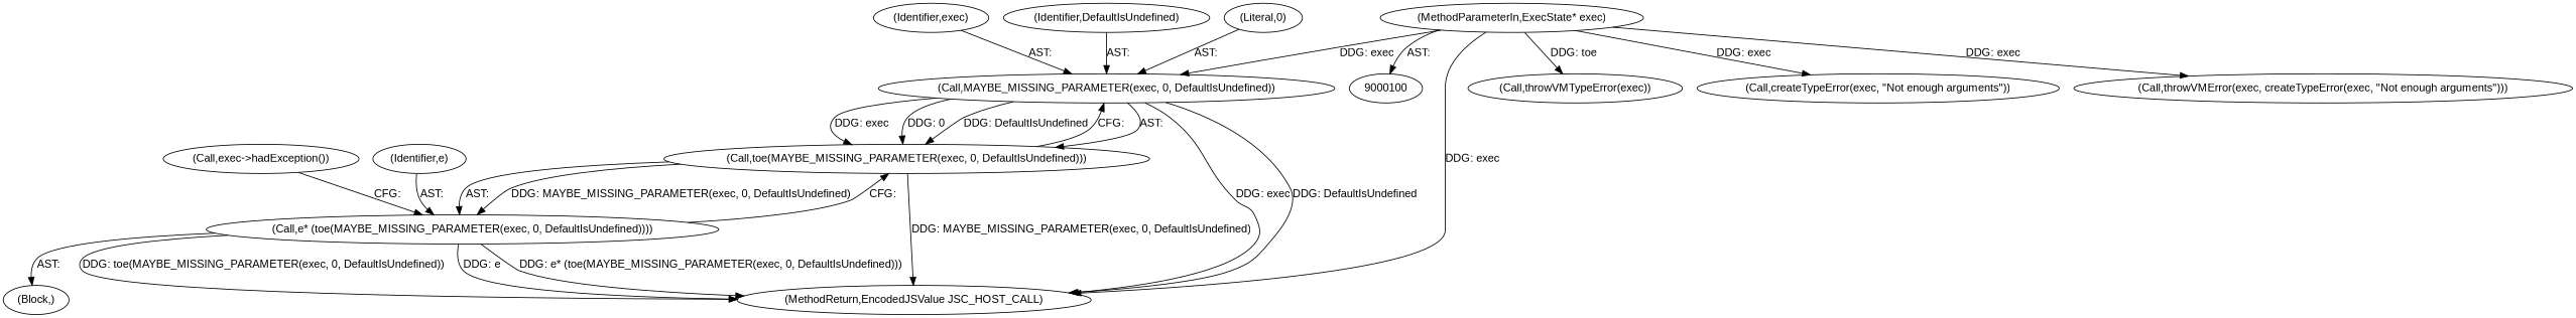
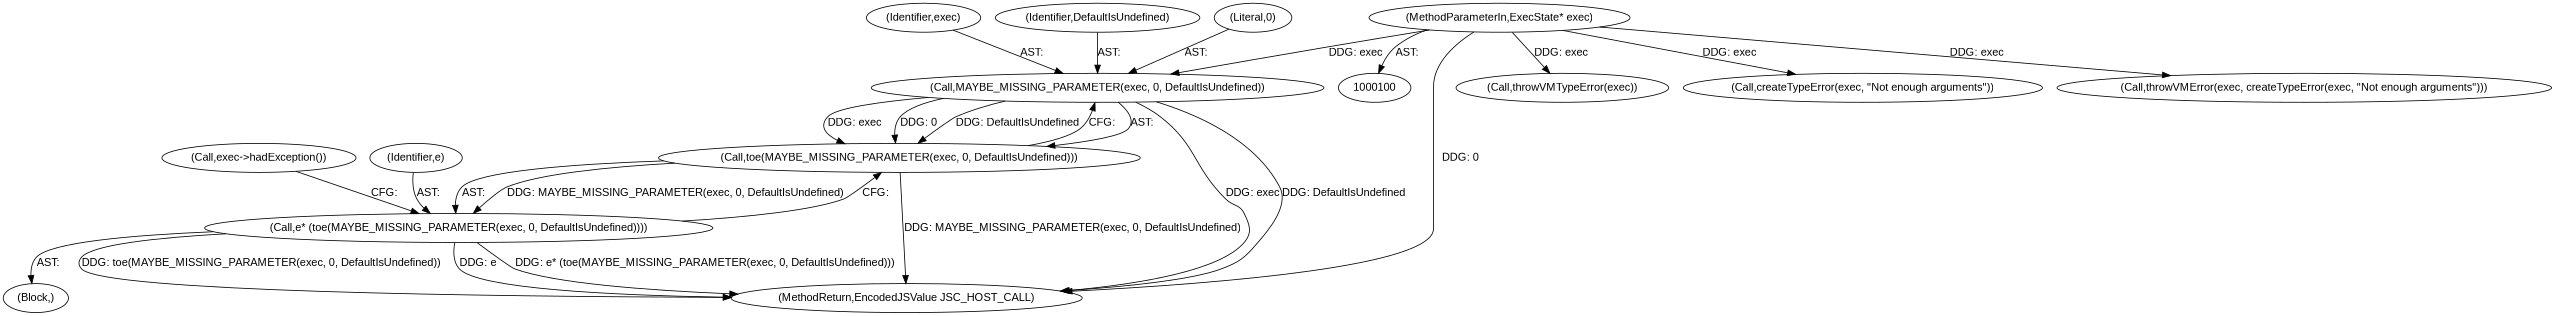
  digraph {
    fontname="Liberation Sans"
    node [fontname="Liberation Sans"]
    edge [fontname="Liberation Sans"]
    n1 [label="(Call,MAYBE_MISSING_PARAMETER(exec, 0, DefaultIsUndefined))"]
    n2 [label="(Call,toe(MAYBE_MISSING_PARAMETER(exec, 0, DefaultIsUndefined)))"]
    n3 [label="(MethodReturn,EncodedJSValue JSC_HOST_CALL)"]
    n4 [label="(Call,e* (toe(MAYBE_MISSING_PARAMETER(exec, 0, DefaultIsUndefined))))"]
    n5 [label="(Identifier,DefaultIsUndefined)"]
    n6 [label="(MethodParameterIn,ExecState* exec)"]
    n7 [label="(Call,throwVMTypeError(exec))"]
    n8 [label="(Call,createTypeError(exec, \"Not enough arguments\"))"]
    n9 [label="(Call,throwVMError(exec, createTypeError(exec, \"Not enough arguments\")))"]
-   1000100 [label=9000100]
+   1000100
    n11 [label="(Block,)"]
    n12 [label="(Call,exec->hadException())"]
    n13 [label="(Literal,0)"]
    n14 [label="(Identifier,exec)"]
    n15 [label="(Identifier,e)"]
    n1 -> n2 [label="AST: "]
    n1 -> n2 [label="DDG: exec"]
    n1 -> n2 [label="DDG: 0"]
    n1 -> n2 [label="DDG: DefaultIsUndefined"]
    n1 -> n3 [label="DDG: exec"]
    n1 -> n3 [label="DDG: DefaultIsUndefined"]
    n2 -> n1 [label="CFG: "]
    n2 -> n3 [label="DDG: MAYBE_MISSING_PARAMETER(exec, 0, DefaultIsUndefined)"]
    n2 -> n4 [label="AST: "]
    n2 -> n4 [label="DDG: MAYBE_MISSING_PARAMETER(exec, 0, DefaultIsUndefined)"]
    n4 -> n2 [label="CFG: "]
    n4 -> n3 [label="DDG: toe(MAYBE_MISSING_PARAMETER(exec, 0, DefaultIsUndefined))"]
    n4 -> n3 [label="DDG: e"]
    n4 -> n3 [label="DDG: e* (toe(MAYBE_MISSING_PARAMETER(exec, 0, DefaultIsUndefined)))"]
    n4 -> n11 [label="AST: "]
    n5 -> n1 [label="AST: "]
    n6 -> n1 [label="DDG: exec"]
-   n6 -> n3 [label="DDG: exec"]
-   n6 -> n7 [label="DDG: toe"]
+   n6 -> n3 [label="DDG: 0"]
+   n6 -> n7 [label="DDG: exec"]
    n6 -> n8 [label="DDG: exec"]
    n6 -> n9 [label="DDG: exec"]
    n6 -> 1000100 [label="AST: "]
    n12 -> n4 [label="CFG: "]
    n13 -> n1 [label="AST: "]
    n14 -> n1 [label="AST: "]
    n15 -> n4 [label="AST: "]
  }
